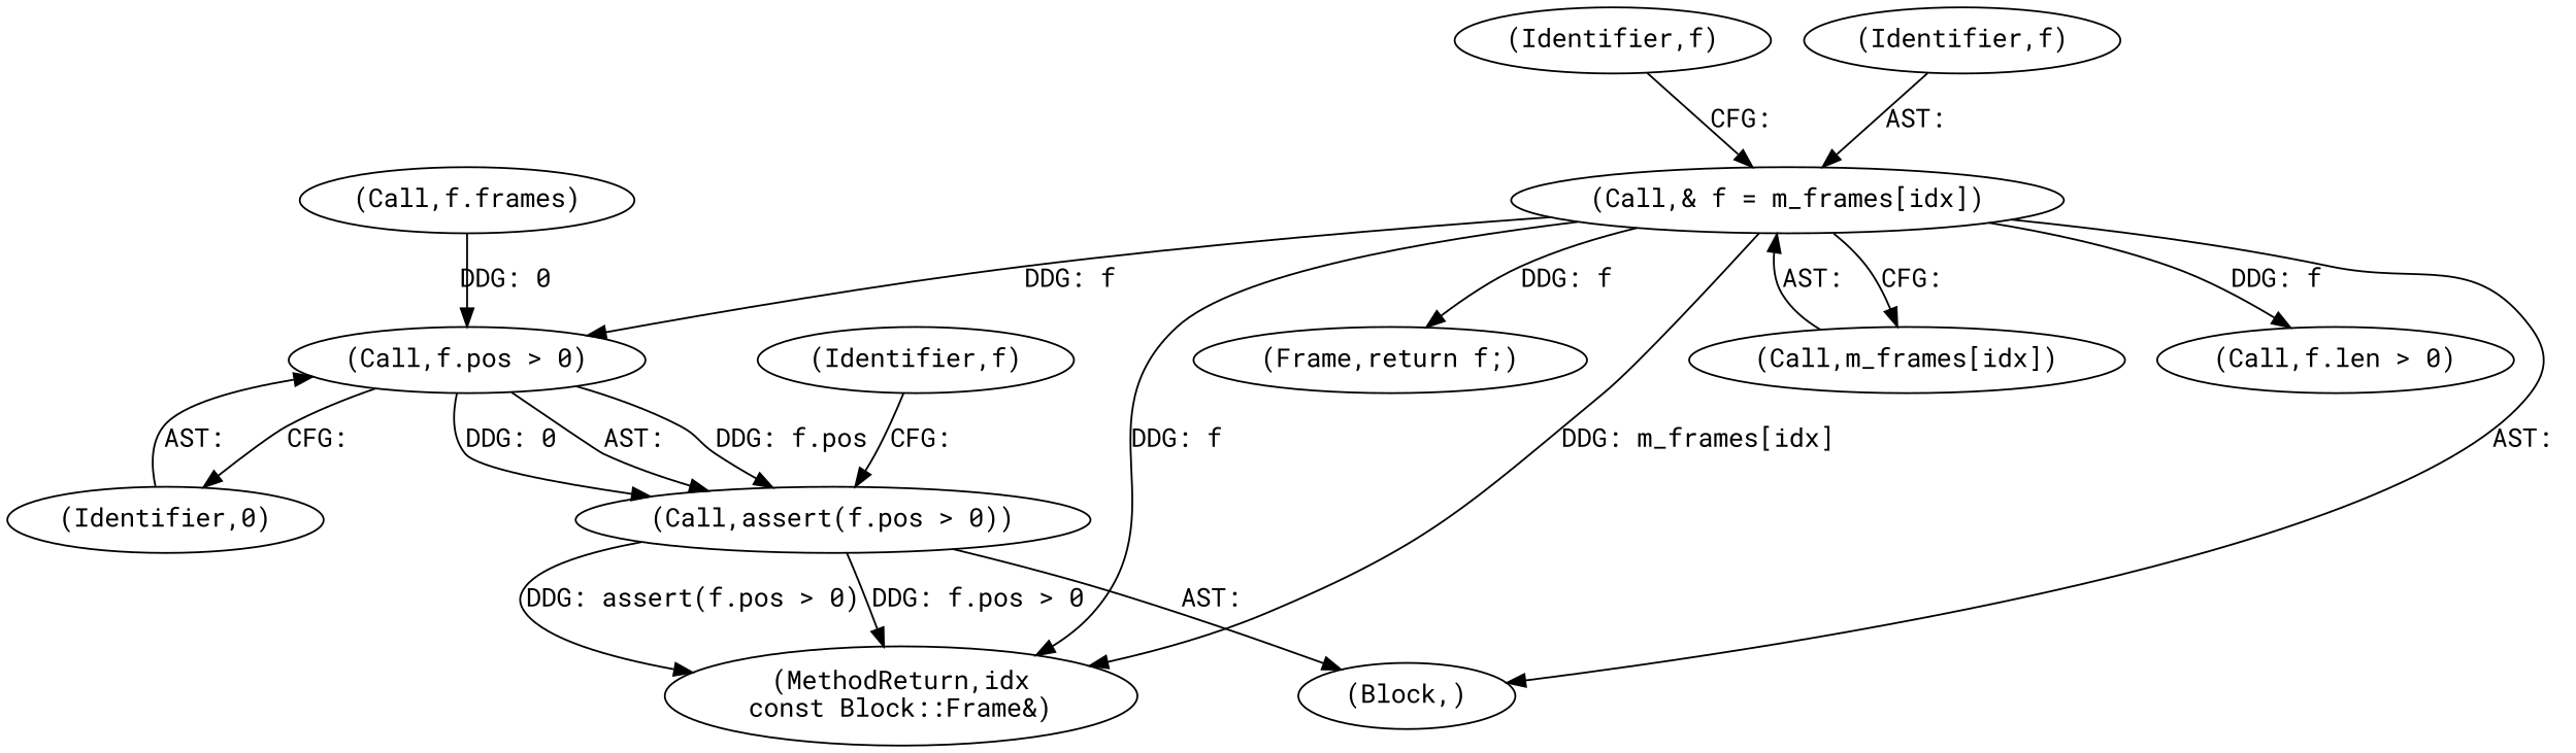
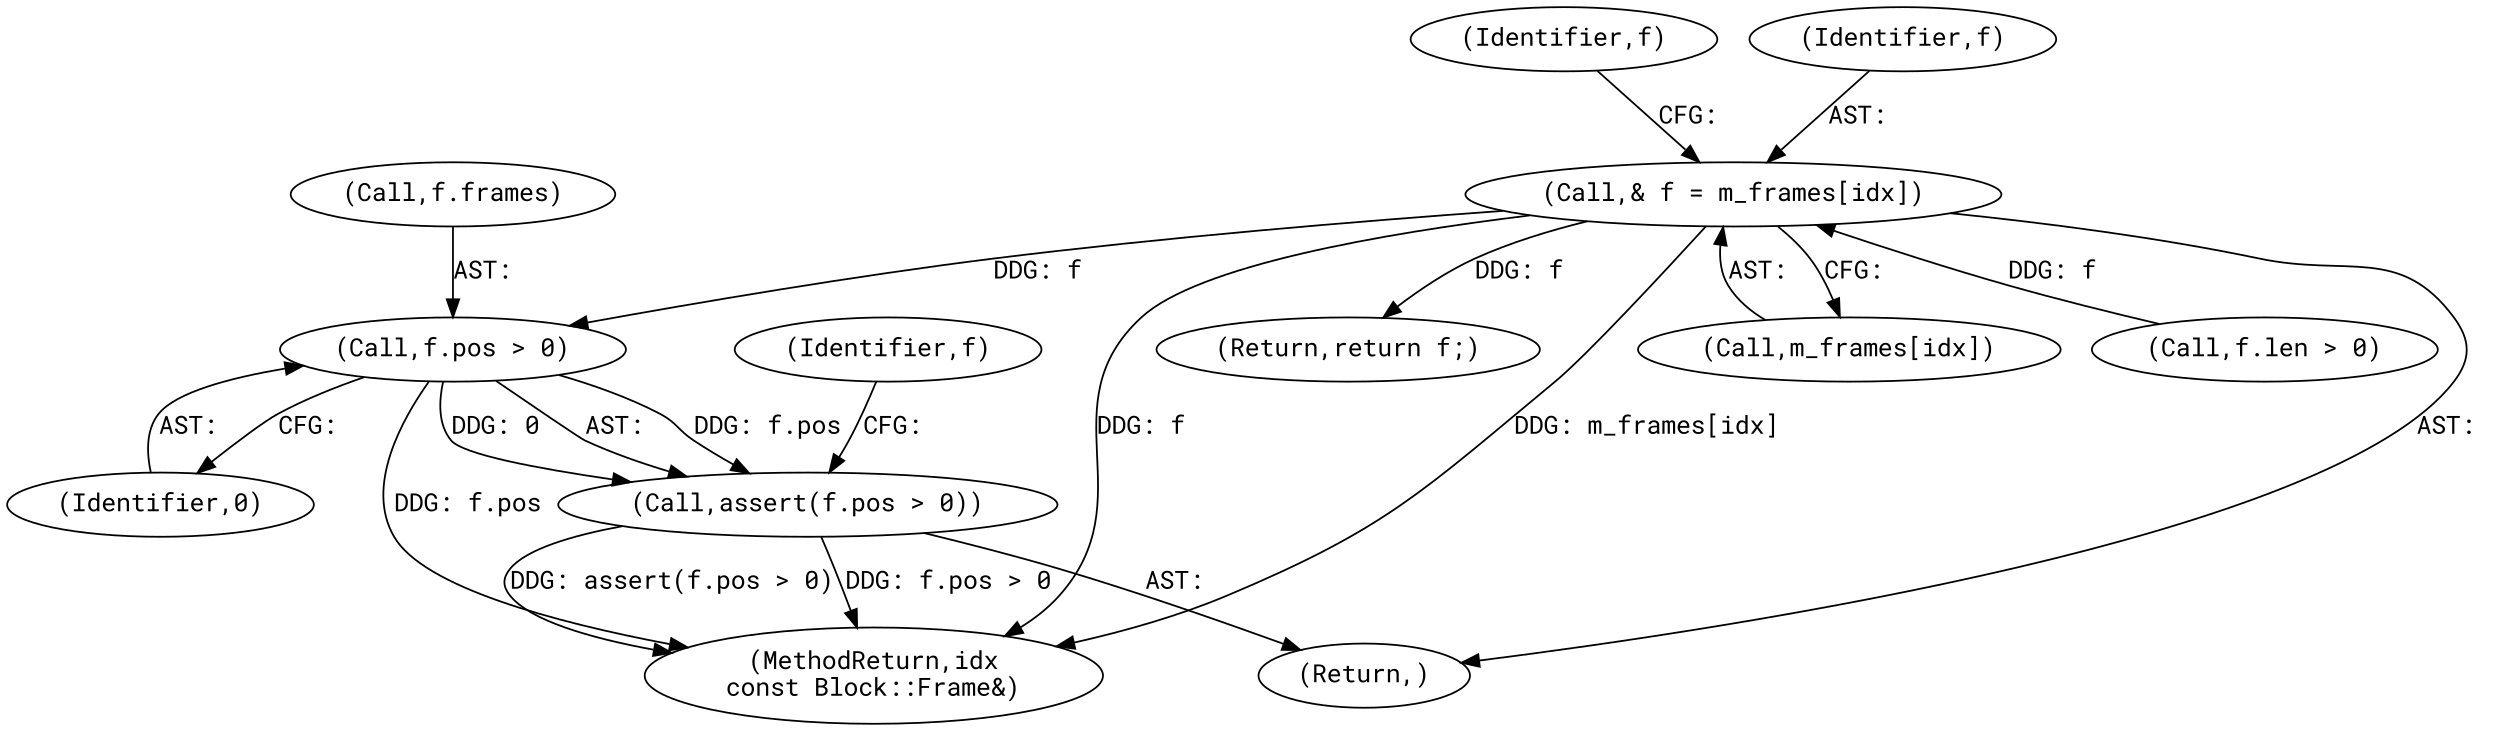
  digraph {
    fontname="Roboto Mono"
    node [fontname="Roboto Mono"]
    edge [fontname="Roboto Mono"]
    n1 [label="(Call,assert(f.pos > 0))"]
    n2 [label="(MethodReturn,idx\nconst Block::Frame&)"]
-   n3 [label="(Block,)"]
+   n3 [label="(Return,)"]
    n4 [label="(Call,f.pos > 0)"]
    n5 [label="(Identifier,0)"]
-   n6 [label="(Frame,return f;)"]
+   n6 [label="(Return,return f;)"]
    n7 [label="(Call,& f = m_frames[idx])"]
    n8 [label="(Call,m_frames[idx])"]
    n9 [label="(Call,f.len > 0)"]
    n10 [label="(Call,f.frames)"]
    n11 [label="(Identifier,f)"]
    n12 [label="(Identifier,f)"]
    n13 [label="(Identifier,f)"]
    n1 -> n2 [label="DDG: assert(f.pos > 0)"]
    n1 -> n2 [label="DDG: f.pos > 0"]
    n1 -> n3 [label="AST: "]
    n4 -> n1 [label="AST: "]
    n4 -> n1 [label="DDG: f.pos"]
    n4 -> n1 [label="DDG: 0"]
+   n4 -> n2 [label="DDG: f.pos"]
    n4 -> n5 [label="CFG: "]
    n5 -> n4 [label="AST: "]
    n7 -> n2 [label="DDG: m_frames[idx]"]
    n7 -> n2 [label="DDG: f"]
    n7 -> n3 [label="AST: "]
    n7 -> n4 [label="DDG: f"]
    n7 -> n6 [label="DDG: f"]
    n7 -> n8 [label="CFG: "]
-   n7 -> n9 [label="DDG: f"]
+   n9 -> n7 [label="DDG: f"]
    n8 -> n7 [label="AST: "]
-   n10 -> n4 [label="DDG: 0"]
+   n10 -> n4 [label="AST: "]
    n11 -> n1 [label="CFG: "]
    n12 -> n7 [label="CFG: "]
    n13 -> n7 [label="AST: "]
  }
